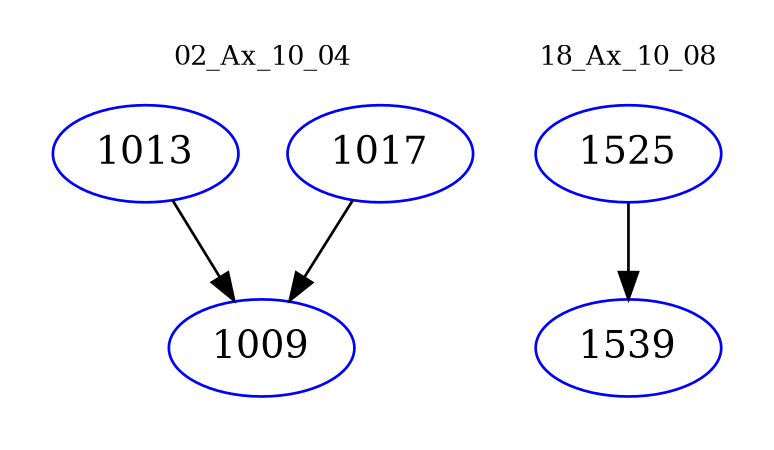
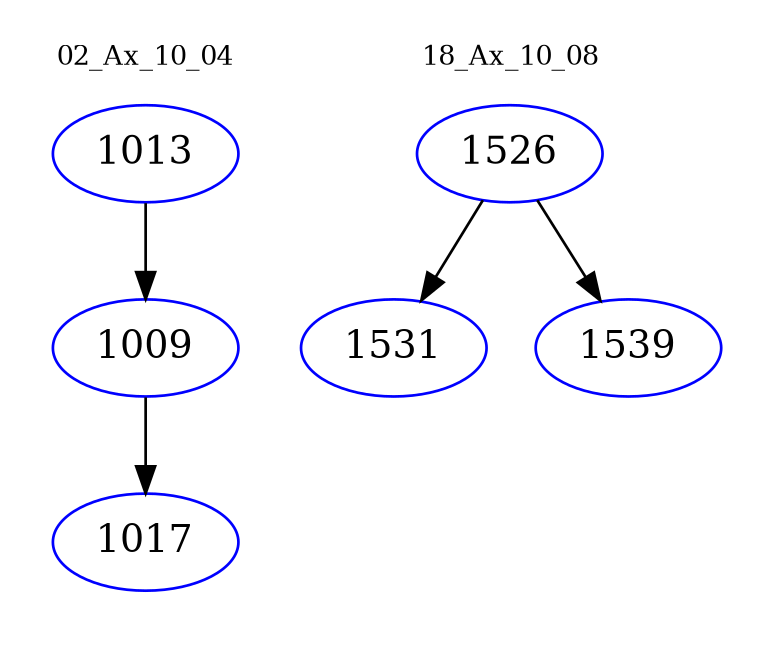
  digraph {
    node [color=blue]
    edge [color=black]
    n1 [label=1009]
    n2 [label=1017]
    n3 [label=1013]
-   n4 [label=1525]
+   n4 [label=1526]
+   n5 [label=1531]
    n6 [label=1539]
    subgraph cluster_1 {
      color=white
      fontsize=10
      label="02_Ax_10_04"
      n1
      n2
      n3
    }
    subgraph cluster_2 {
      color=white
      fontsize=10
      label="18_Ax_10_08"
      n4
+     n5
      n6
    }
-   n2 -> n1
+   n1 -> n2
    n3 -> n1
+   n4 -> n5
    n4 -> n6
  }
